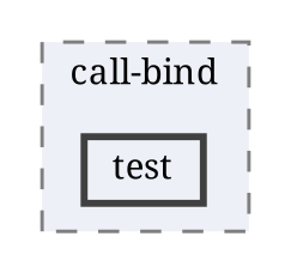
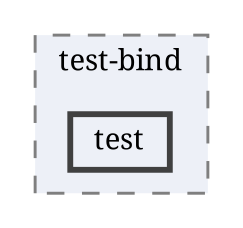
  digraph {
    compound=true
    fontname="Noto Serif"
    n1 [color=grey25 fillcolor="#edf0f7" fontname="Noto Serif" fontsize=10 height=0.2 label=test shape=box style="filled,bold" width=0.4]
    subgraph cluster_1 {
      bgcolor="#edf0f7"
      fontsize=10
-     label="call-bind"
+     label="test-bind"
      pencolor=grey50
      style="filled,dashed"
      n1
    }
  }
